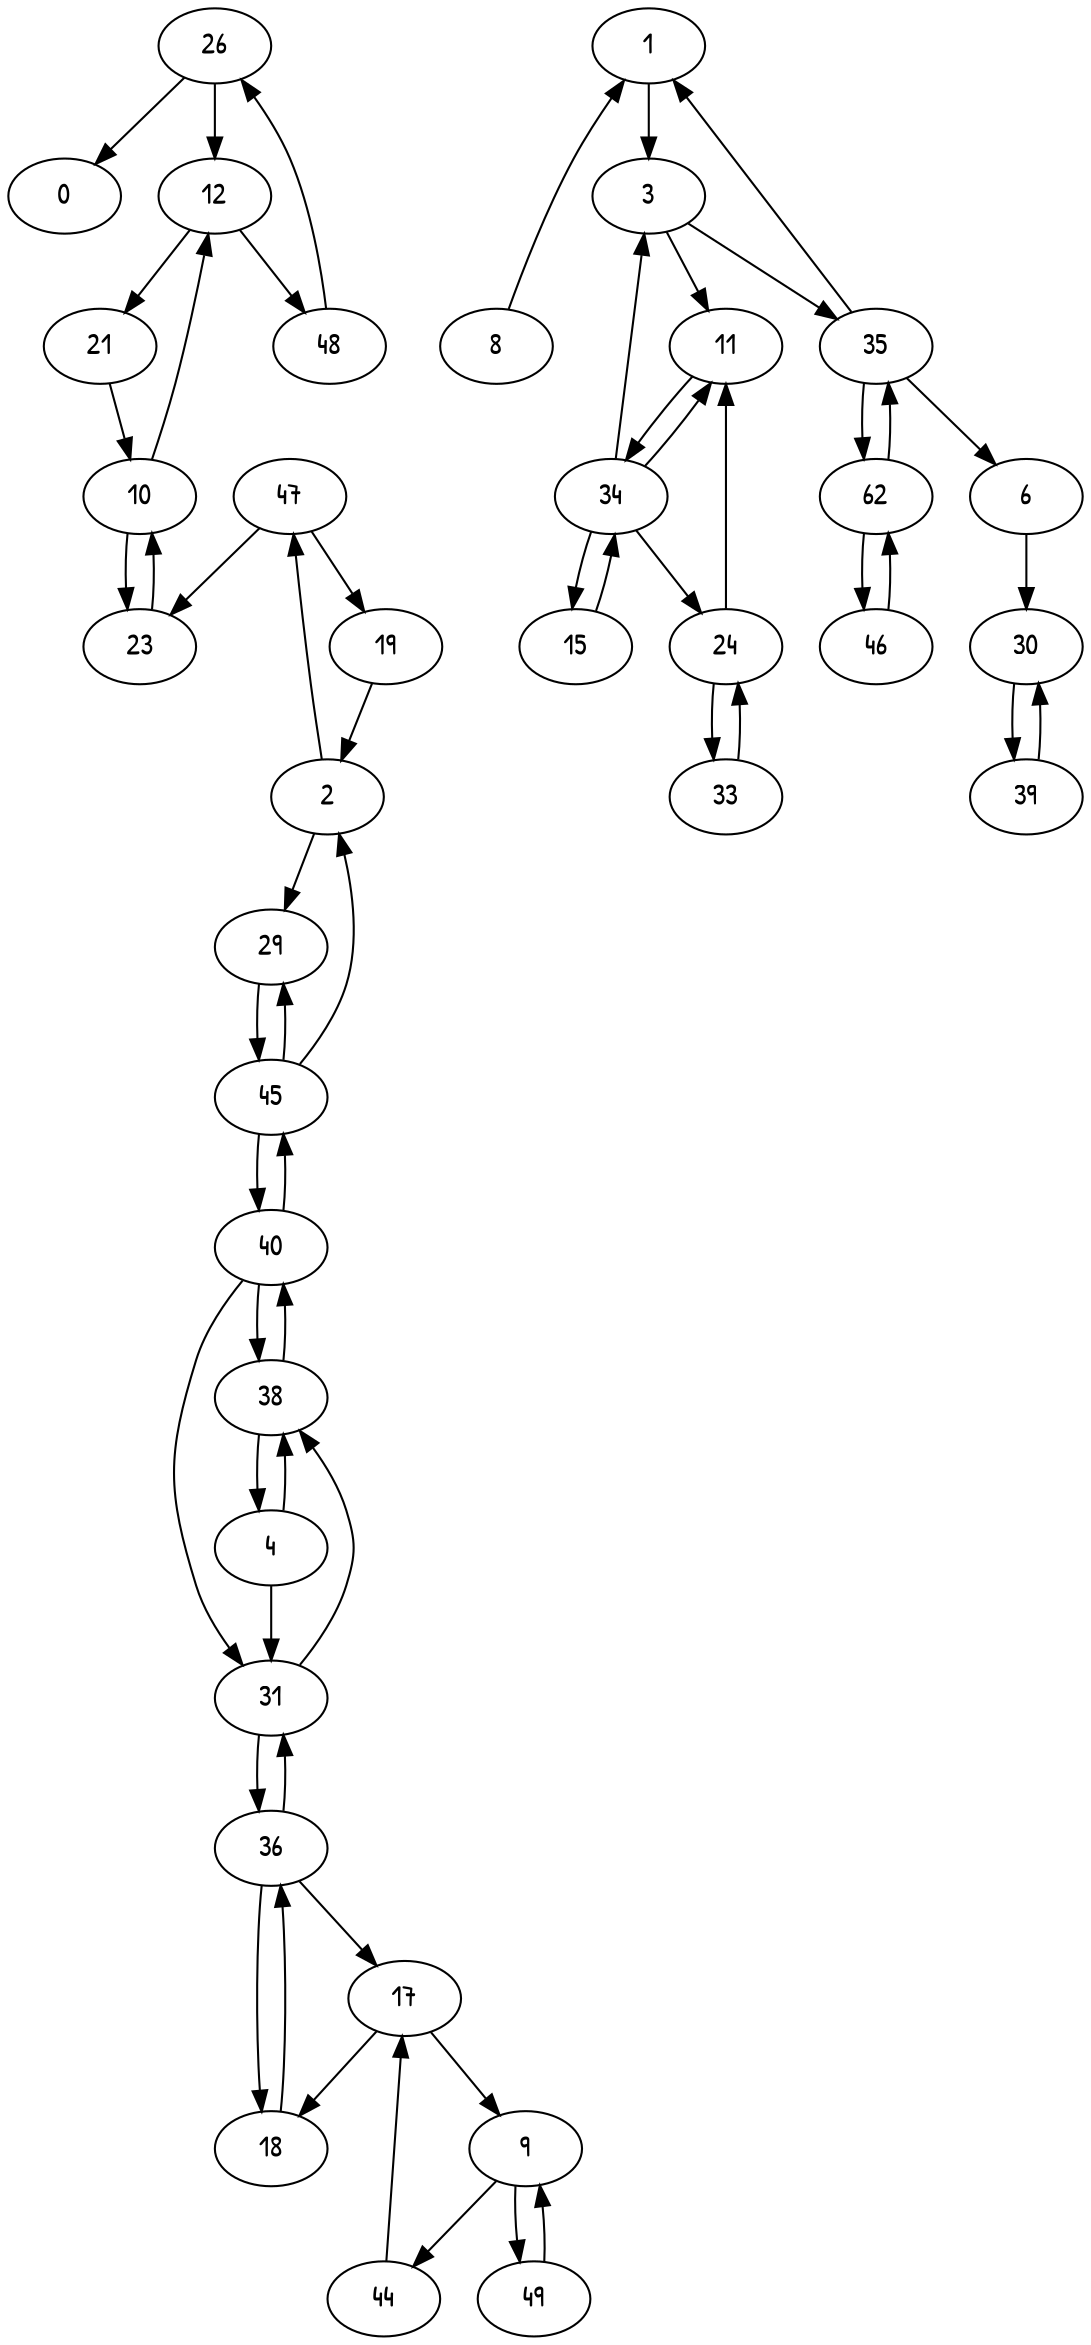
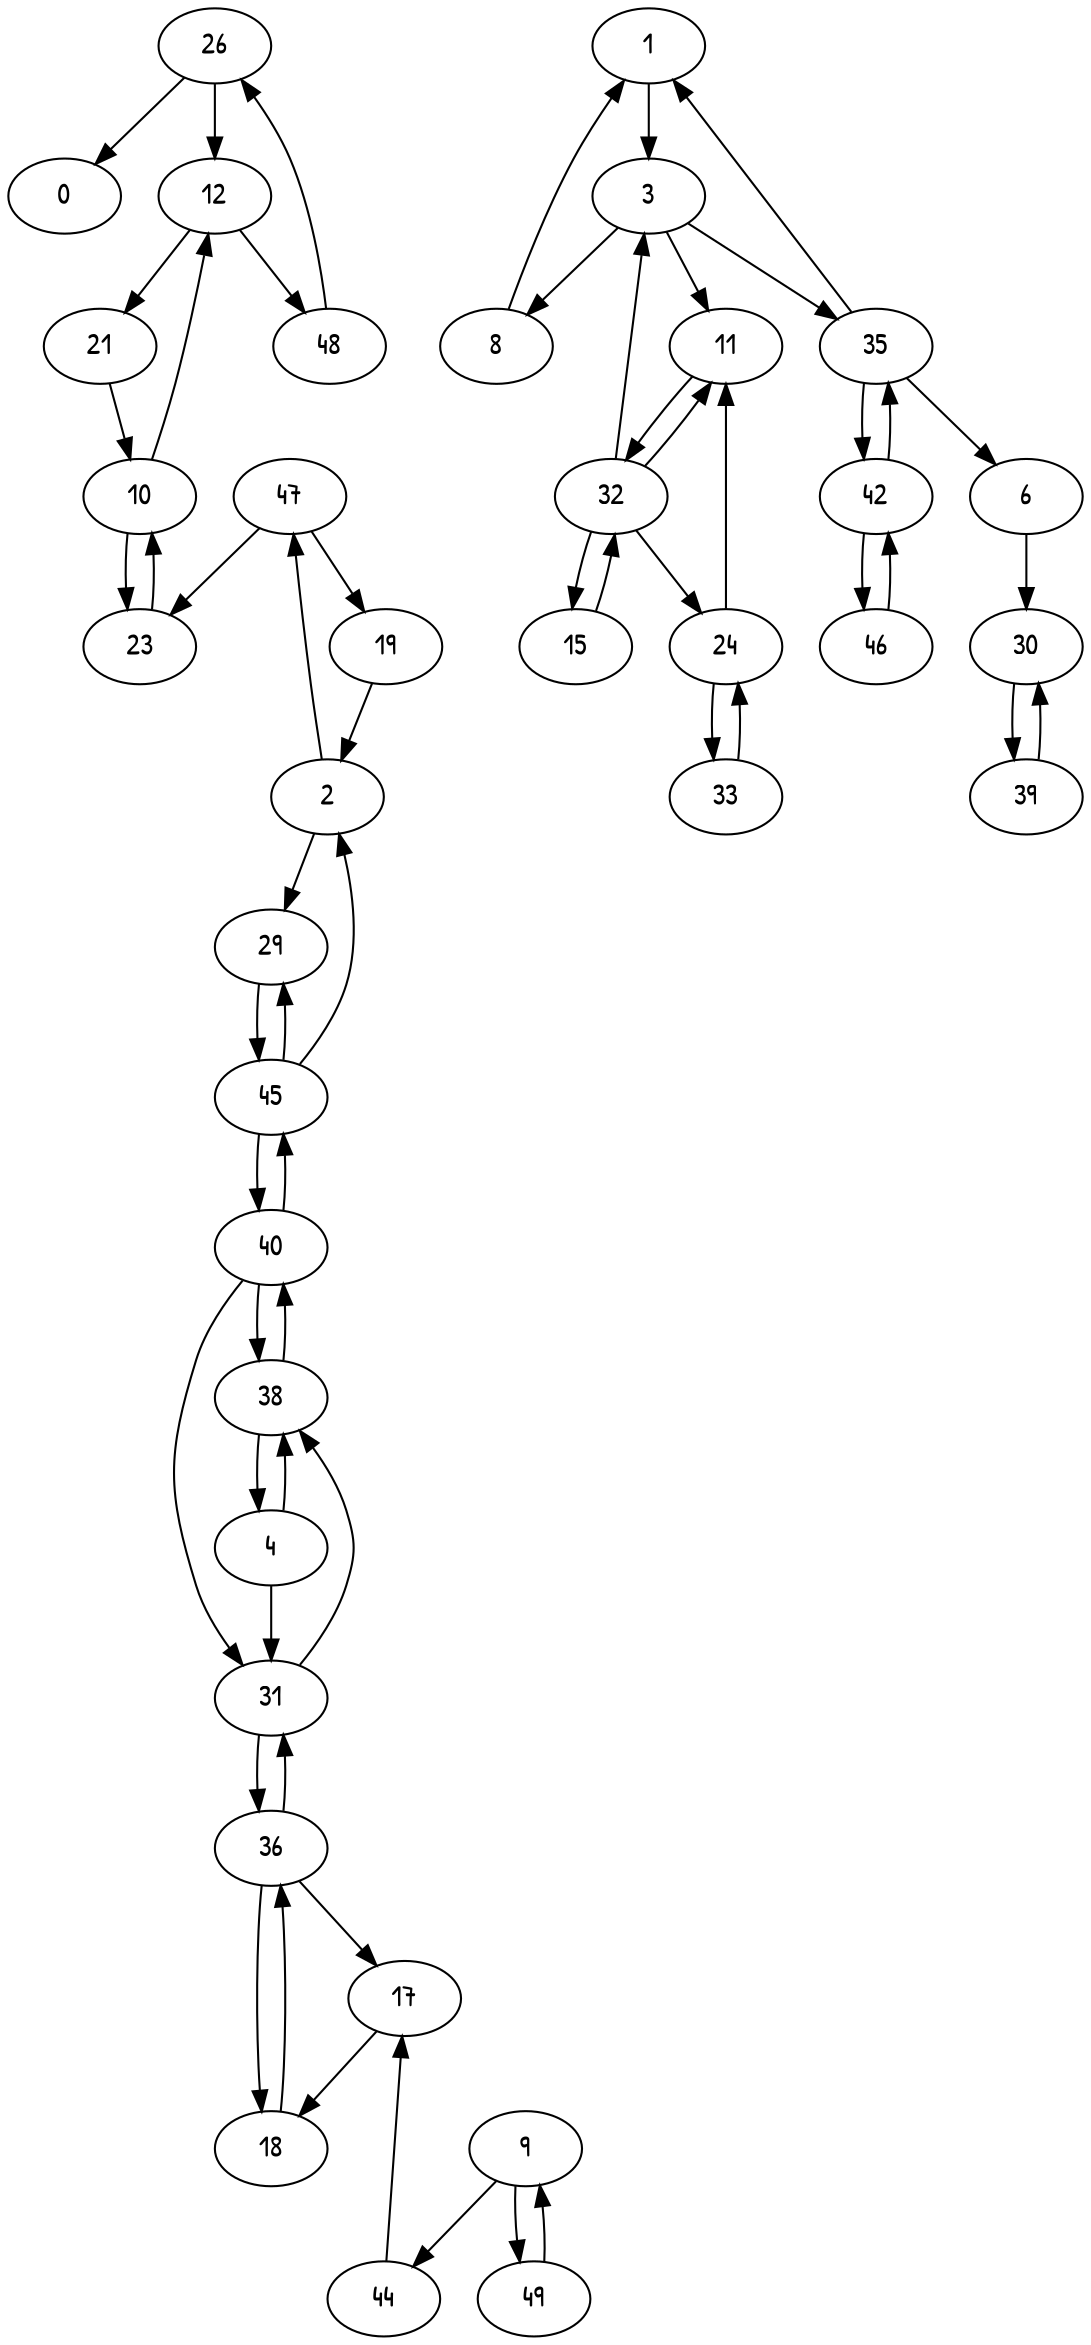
  digraph {
    fontname="Patrick Hand"
    node [fontname="Patrick Hand"]
    edge [fontname="Patrick Hand"]
    26
    0
    12
    21
    48
    1
    3
    8
    11
    35
-   32 [label=34]
-   42 [label=62]
+   32
+   42
    6
    2
    29
    47
    45
    23
    19
    40
    10
    15
    24
    46
    4
    31
    38
    36
    17
    18
    30
    39
    9
    44
    49
    33
    26 -> 0
    26 -> 12
    12 -> 21
    12 -> 48
    21 -> 10
    48 -> 26
    1 -> 3
+   3 -> 8
    3 -> 11
    3 -> 35
    8 -> 1
    11 -> 32
    35 -> 1
    35 -> 42
    35 -> 6
    32 -> 3
    32 -> 11
    32 -> 15
    32 -> 24
    42 -> 35
    42 -> 46
    6 -> 30
    2 -> 29
    2 -> 47
    29 -> 45
    47 -> 23
    47 -> 19
    45 -> 2
    45 -> 29
    45 -> 40
    23 -> 10
    19 -> 2
    40 -> 45
    40 -> 31
    40 -> 38
    10 -> 12
    10 -> 23
    15 -> 32
    24 -> 11
    24 -> 33
    46 -> 42
    4 -> 31
    4 -> 38
    31 -> 38
    31 -> 36
    38 -> 40
    38 -> 4
    36 -> 31
    36 -> 17
    36 -> 18
    17 -> 18
-   17 -> 9
    18 -> 36
    30 -> 39
    39 -> 30
    9 -> 44
    9 -> 49
    44 -> 17
    49 -> 9
    33 -> 24
  }
